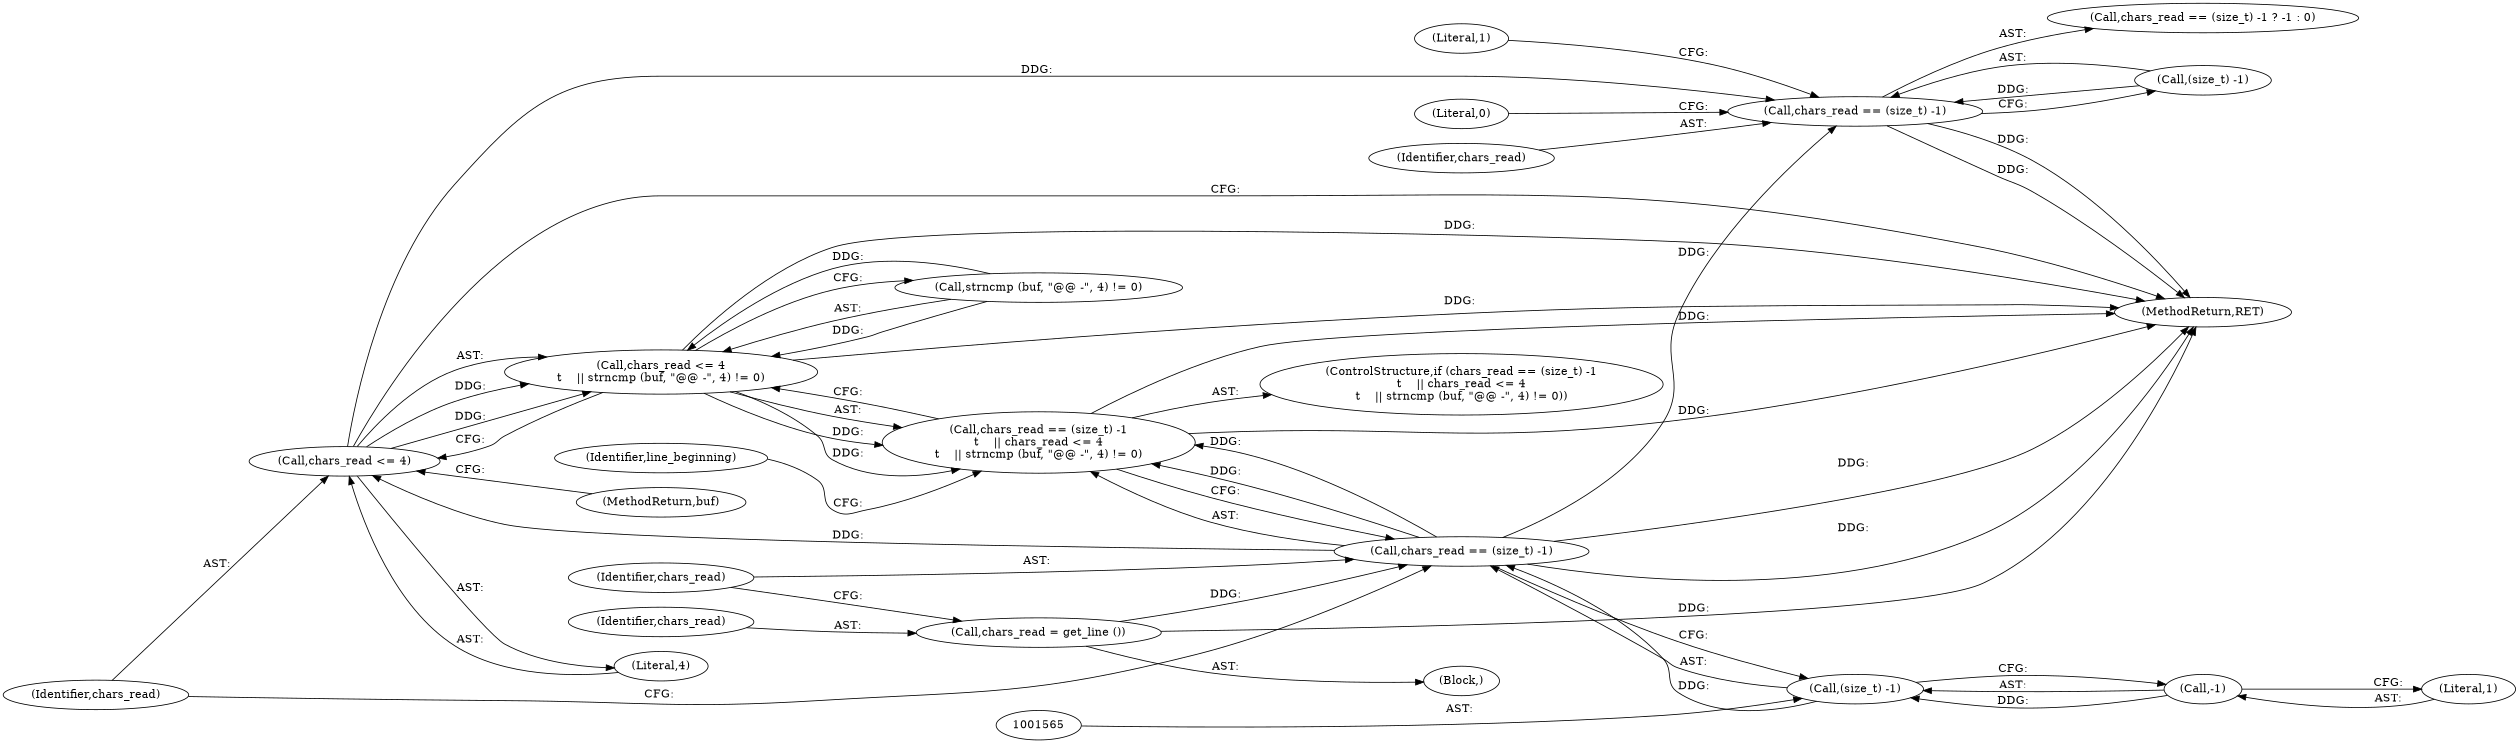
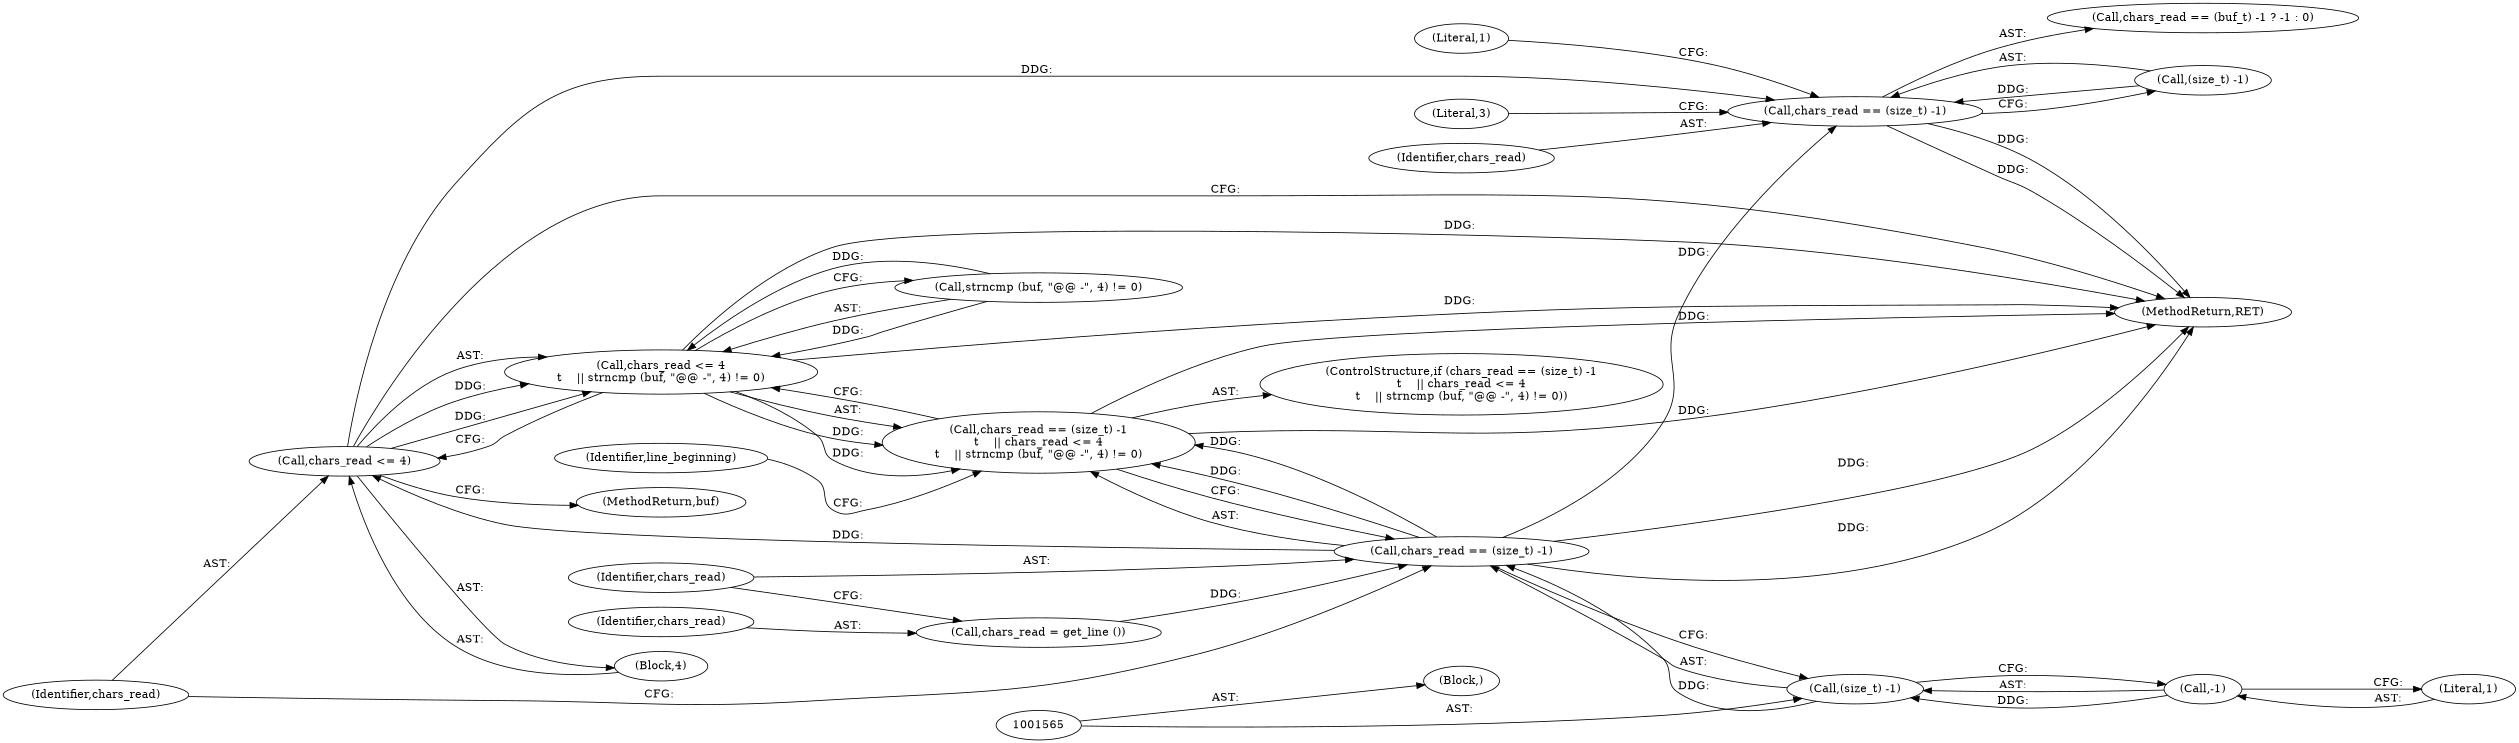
  digraph {
    rankdir=LR
    n1 [label="(Call,chars_read <= 4)"]
    n2 [label="(Call,chars_read <= 4\n\t    || strncmp (buf, \"@@ -\", 4) != 0)"]
    n3 [label="(Call,chars_read == (size_t) -1)"]
    n4 [label="(MethodReturn,RET)"]
-   n5 [label="(Literal,4)"]
+   n5 [label="(Block,4)"]
    n6 [label="(Call,chars_read == (size_t) -1\n\t    || chars_read <= 4\n\t    || strncmp (buf, \"@@ -\", 4) != 0)"]
    n7 [label="(Call,strncmp (buf, \"@@ -\", 4) != 0)"]
    n8 [label="(Call,(size_t) -1)"]
-   n9 [label="(Call,chars_read == (size_t) -1 ? -1 : 0)"]
+   n9 [label="(Call,chars_read == (buf_t) -1 ? -1 : 0)"]
    n10 [label="(Call,chars_read == (size_t) -1)"]
    n11 [label="(Call,(size_t) -1)"]
    n12 [label="(Call,-1)"]
    n13 [label="(ControlStructure,if (chars_read == (size_t) -1\n\t    || chars_read <= 4\n\t    || strncmp (buf, \"@@ -\", 4) != 0))"]
    n14 [label="(Call,chars_read = get_line ())"]
    n15 [label="(Block,)"]
    n16 [label="(Literal,1)"]
-   n17 [label="(Literal,0)"]
+   n17 [label="(Literal,3)"]
    n18 [label="(MethodReturn,buf)"]
    n19 [label="(Identifier,chars_read)"]
    n20 [label="(Identifier,chars_read)"]
    n21 [label="(Identifier,line_beginning)"]
    n22 [label="(Identifier,chars_read)"]
    n23 [label="(Identifier,chars_read)"]
    n24 [label="(Literal,1)"]
    1001565
    n1 -> n2 [label="AST: "]
    n1 -> n2 [label="DDG: "]
    n1 -> n2 [label="DDG: "]
    n1 -> n3 [label="DDG: "]
    n1 -> n4 [label="CFG: "]
    n1 -> n5 [label="AST: "]
    n2 -> n1 [label="CFG: "]
    n2 -> n4 [label="DDG: "]
    n2 -> n4 [label="DDG: "]
    n2 -> n6 [label="AST: "]
    n2 -> n6 [label="DDG: "]
    n2 -> n6 [label="DDG: "]
    n2 -> n7 [label="CFG: "]
    n3 -> n4 [label="DDG: "]
    n3 -> n4 [label="DDG: "]
    n3 -> n8 [label="CFG: "]
    n3 -> n9 [label="AST: "]
    n5 -> n1 [label="AST: "]
    n6 -> n2 [label="CFG: "]
    n6 -> n4 [label="DDG: "]
    n6 -> n4 [label="DDG: "]
    n6 -> n10 [label="CFG: "]
    n6 -> n13 [label="AST: "]
    n7 -> n2 [label="AST: "]
    n7 -> n2 [label="DDG: "]
    n7 -> n2 [label="DDG: "]
    n8 -> n3 [label="AST: "]
    n8 -> n3 [label="DDG: "]
    n10 -> n1 [label="DDG: "]
    n10 -> n3 [label="DDG: "]
    n10 -> n4 [label="DDG: "]
    n10 -> n4 [label="DDG: "]
    n10 -> n6 [label="AST: "]
    n10 -> n6 [label="DDG: "]
    n10 -> n6 [label="DDG: "]
    n10 -> n11 [label="CFG: "]
    n11 -> n10 [label="AST: "]
    n11 -> n10 [label="DDG: "]
    n11 -> n12 [label="CFG: "]
    n12 -> n11 [label="AST: "]
    n12 -> n11 [label="DDG: "]
    n12 -> n16 [label="CFG: "]
-   n14 -> n4 [label="DDG: "]
    n14 -> n10 [label="DDG: "]
-   n14 -> n15 [label="AST: "]
+   1001565 -> n15 [label="AST: "]
    n16 -> n12 [label="AST: "]
    n17 -> n3 [label="CFG: "]
-   n18 -> n1 [label="CFG: "]
+   n1 -> n18 [label="CFG: "]
    n19 -> n3 [label="AST: "]
    n20 -> n1 [label="AST: "]
    n20 -> n10 [label="CFG: "]
    n21 -> n6 [label="CFG: "]
    n22 -> n10 [label="AST: "]
    n22 -> n14 [label="CFG: "]
    n23 -> n14 [label="AST: "]
    n24 -> n3 [label="CFG: "]
    1001565 -> n11 [label="AST: "]
  }
